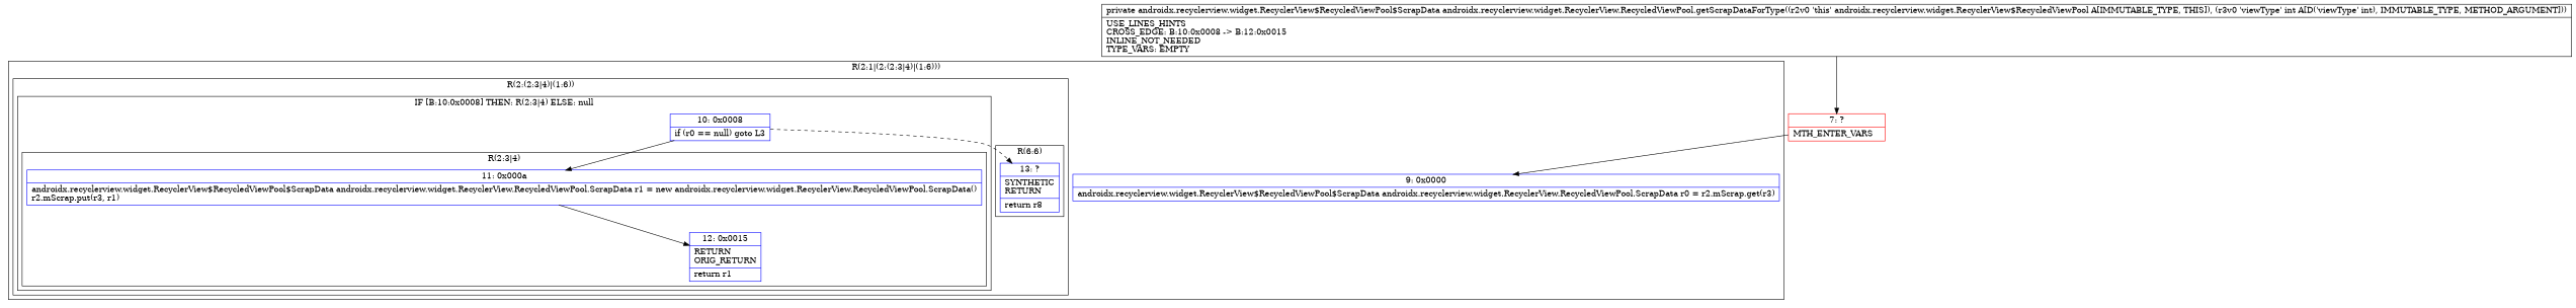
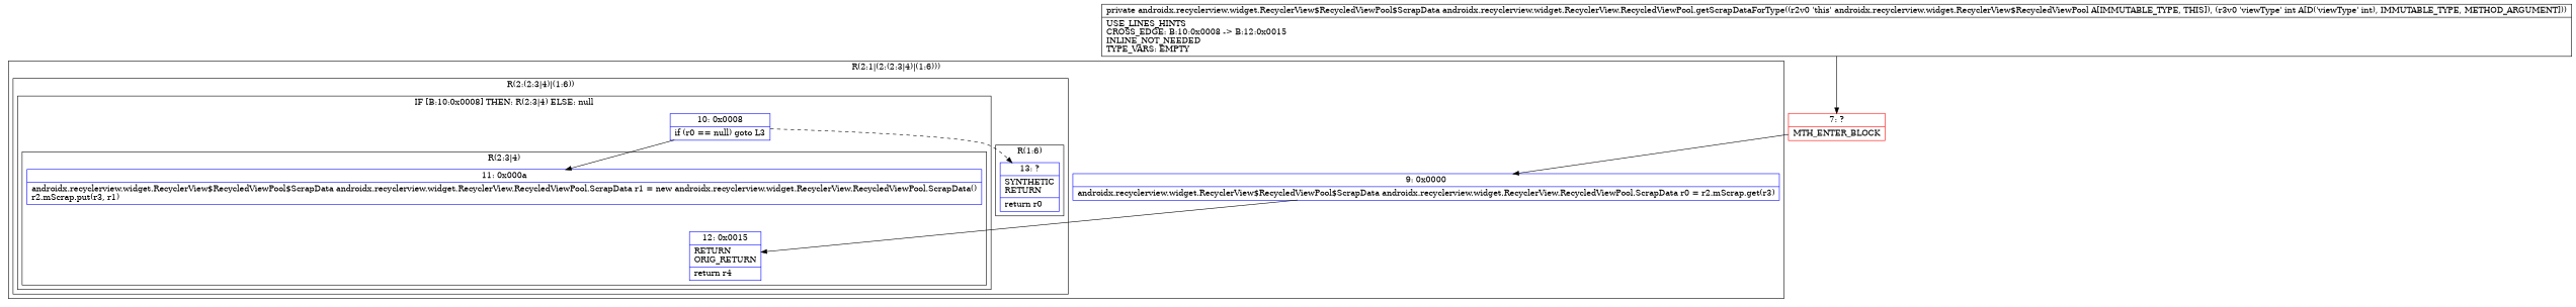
  digraph {
    node [color=blue shape=record]
    n1 [label="{11\:\ 0x000a|androidx.recyclerview.widget.RecyclerView$RecycledViewPool$ScrapData androidx.recyclerview.widget.RecyclerView.RecycledViewPool.ScrapData r1 = new androidx.recyclerview.widget.RecyclerView.RecycledViewPool.ScrapData()\lr2.mScrap.put(r3, r1)\l}"]
-   n2 [label="{12\:\ 0x0015|RETURN\lORIG_RETURN\l|return r1\l}"]
+   n2 [label="{12\:\ 0x0015|RETURN\lORIG_RETURN\l|return r4\l}"]
    n3 [label="{10\:\ 0x0008|if (r0 == null) goto L3\l}"]
-   n4 [label="{13\:\ ?|SYNTHETIC\lRETURN\l|return r8\l}"]
+   n4 [label="{13\:\ ?|SYNTHETIC\lRETURN\l|return r0\l}"]
    n5 [label="{9\:\ 0x0000|androidx.recyclerview.widget.RecyclerView$RecycledViewPool$ScrapData androidx.recyclerview.widget.RecyclerView.RecycledViewPool.ScrapData r0 = r2.mScrap.get(r3)\l}"]
-   n6 [color=red label="{7\:\ ?|MTH_ENTER_VARS\l}"]
+   n6 [color=red label="{7\:\ ?|MTH_ENTER_BLOCK\l}"]
    n7 [label="{private androidx.recyclerview.widget.RecyclerView$RecycledViewPool$ScrapData androidx.recyclerview.widget.RecyclerView.RecycledViewPool.getScrapDataForType((r2v0 'this' androidx.recyclerview.widget.RecyclerView$RecycledViewPool A[IMMUTABLE_TYPE, THIS]), (r3v0 'viewType' int A[D('viewType' int), IMMUTABLE_TYPE, METHOD_ARGUMENT]))  | USE_LINES_HINTS\lCROSS_EDGE: B:10:0x0008 \-\> B:12:0x0015\lINLINE_NOT_NEEDED\lTYPE_VARS: EMPTY\l}" color=""]
    subgraph cluster_1 {
      label="R(2:1|(2:(2:3|4)|(1:6)))"
      n5
      subgraph cluster_2 {
        label="R(2:(2:3|4)|(1:6))"
        subgraph cluster_3 {
          label="IF [B:10:0x0008] THEN: R(2:3|4) ELSE: null"
          n3
          subgraph cluster_4 {
            label="R(2:3|4)"
            n1
            n2
          }
        }
        subgraph cluster_5 {
-         label="R(6:6)"
+         label="R(1:6)"
          n4
        }
      }
    }
-   n1 -> n2
+   n5 -> n2
    n3 -> n1
    n3 -> n4 [style=dashed]
    n6 -> n5
    n7 -> n6
  }
